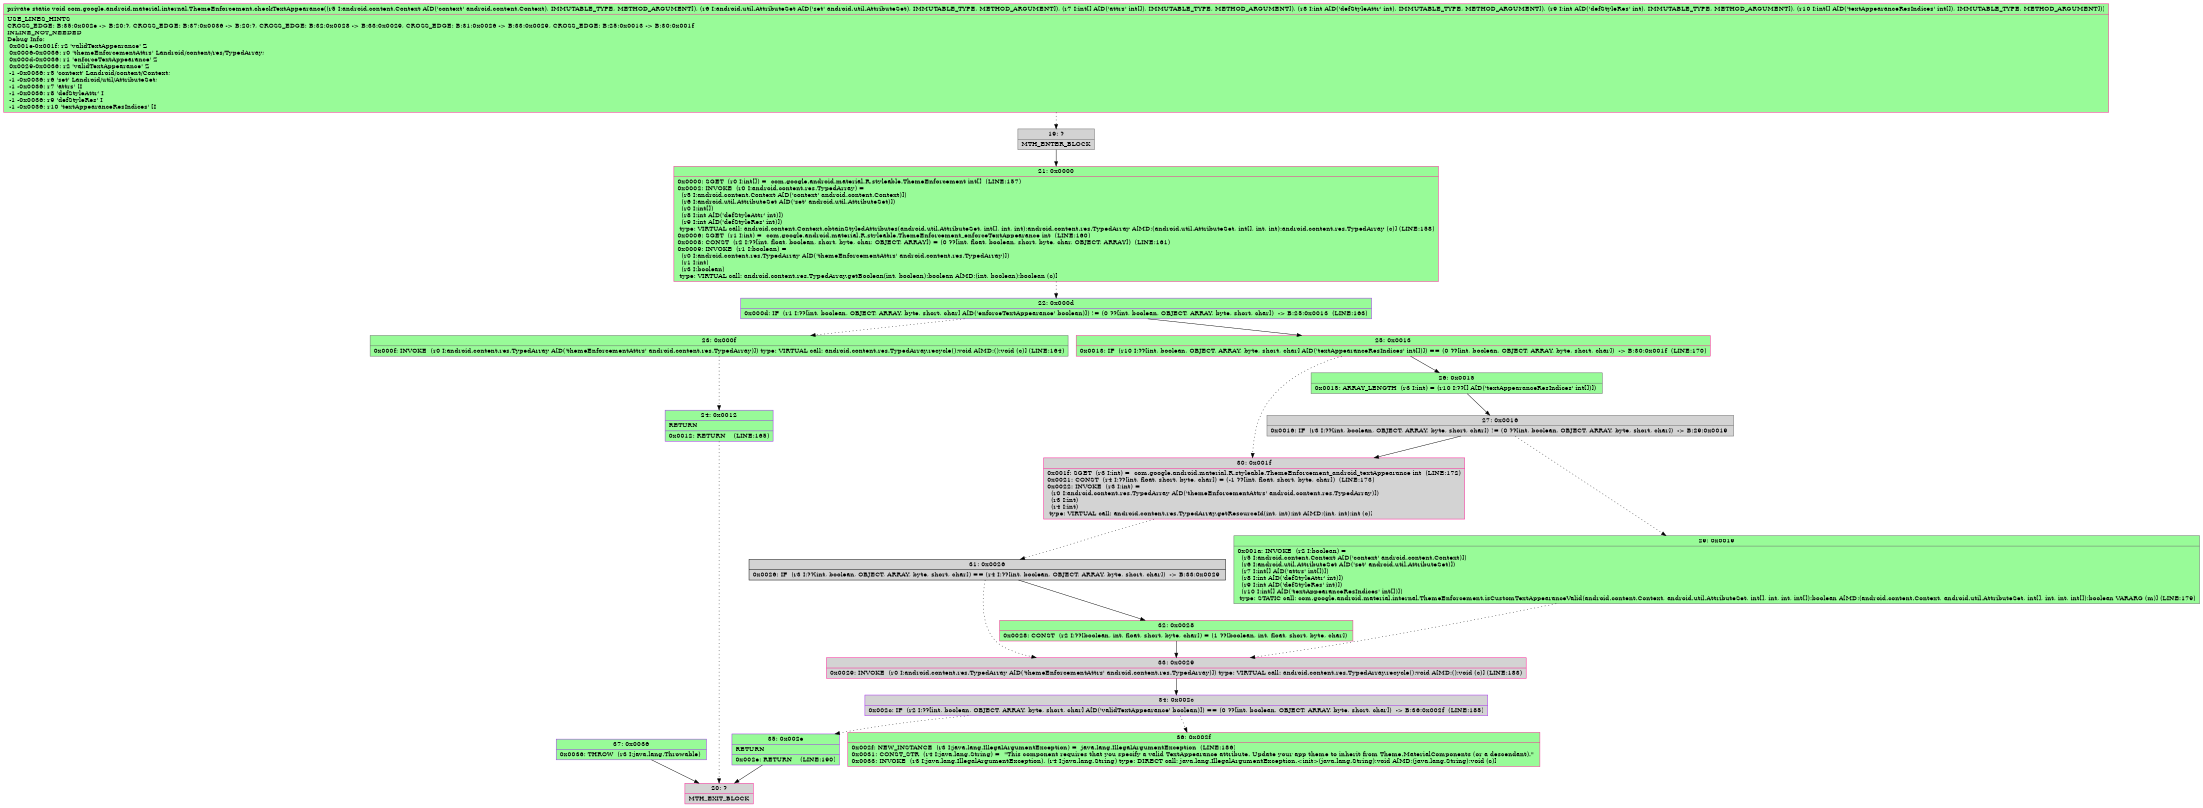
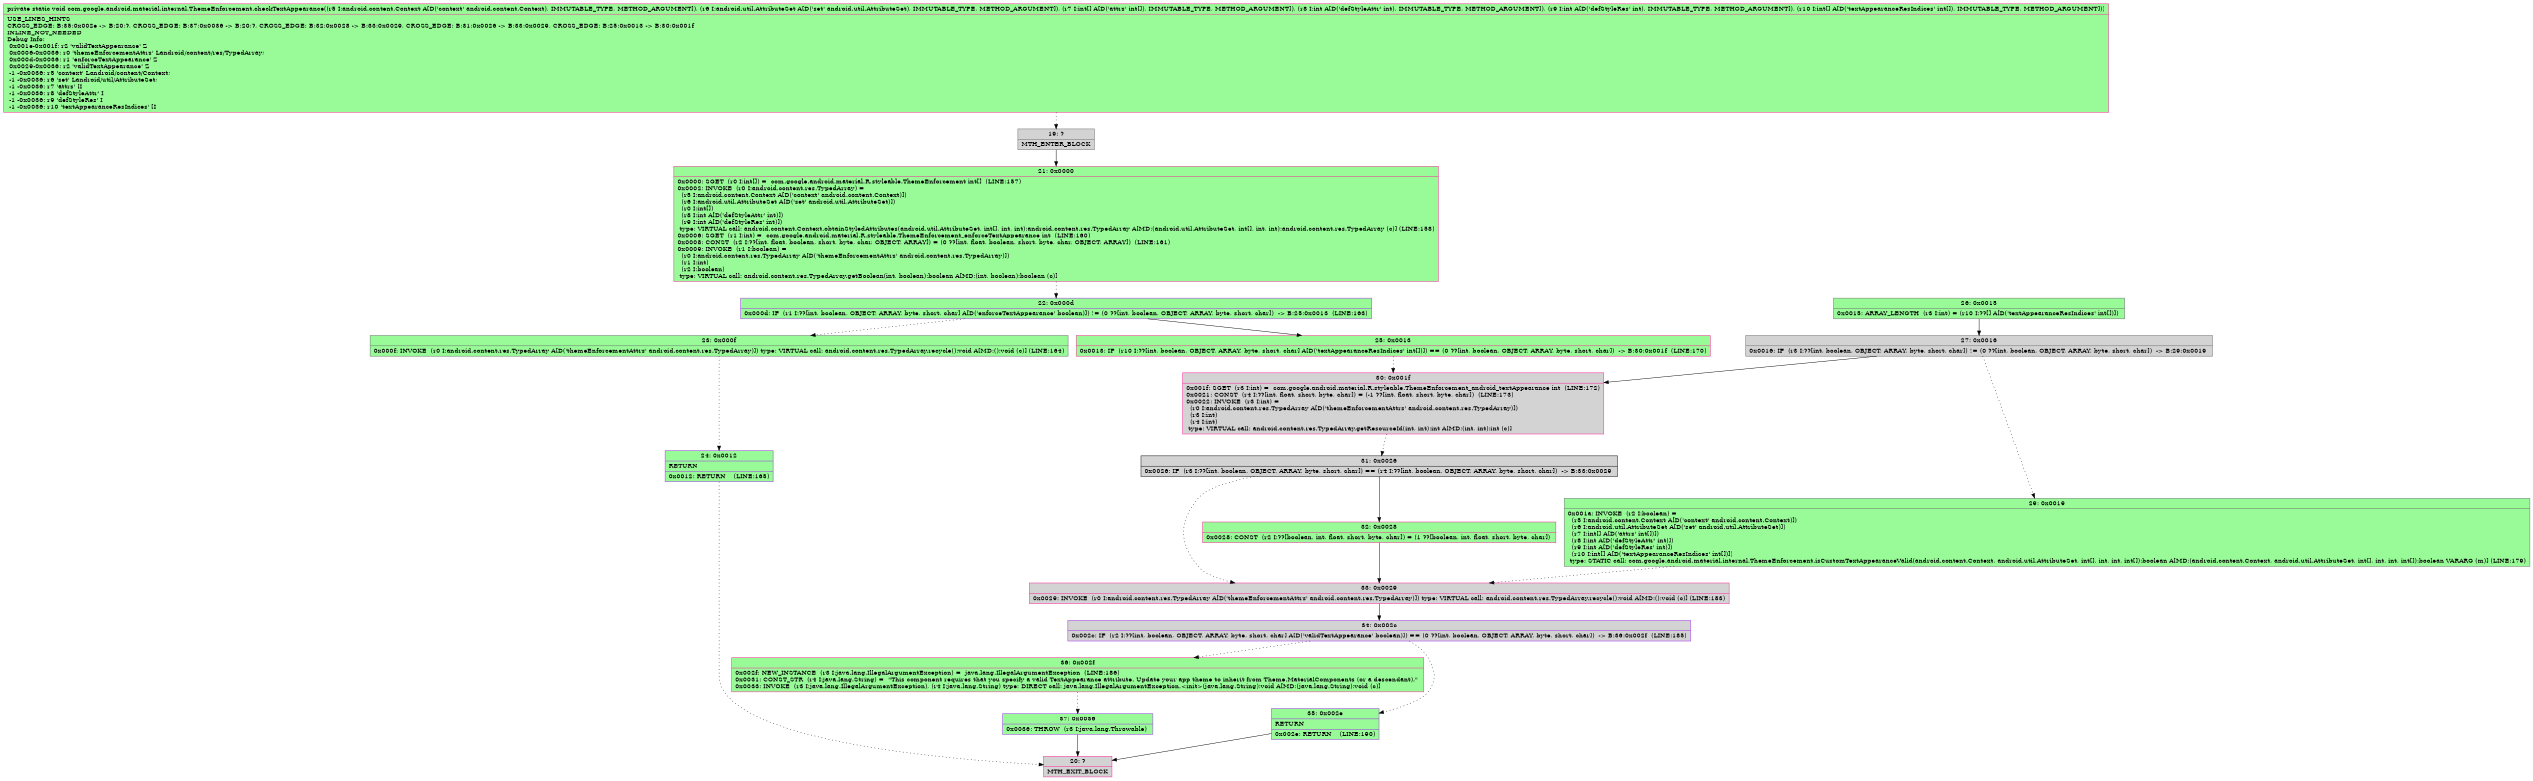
  digraph {
    node [color=deeppink fillcolor=palegreen shape=record style=filled]
    edge [style=dotted]
    n1 [color=gray40 fillcolor=lightgrey label="{19\:\ ?|MTH_ENTER_BLOCK\l}"]
-   n2 [label="{21\:\ 0x0000|0x0000: SGET  (r0 I:int[]) =  com.google.android.material.R.styleable.ThemeEnforcement int[]  (LINE:157)\l0x0002: INVOKE  (r0 I:android.content.res.TypedArray) = \l  (r5 I:android.content.Context A[D('context' android.content.Context)])\l  (r6 I:android.util.AttributeSet A[D('set' android.util.AttributeSet)])\l  (r0 I:int[])\l  (r8 I:int A[D('defStyleAttr' int)])\l  (r9 I:int A[D('defStyleRes' int)])\l type: VIRTUAL call: android.content.Context.obtainStyledAttributes(android.util.AttributeSet, int[], int, int):android.content.res.TypedArray A[MD:(android.util.AttributeSet, int[], int, int):android.content.res.TypedArray (c)] (LINE:158)\l0x0006: SGET  (r1 I:int) =  com.google.android.material.R.styleable.ThemeEnforcement_enforceTextAppearance int  (LINE:160)\l0x0008: CONST  (r2 I:??[int, float, boolean, short, byte, char, OBJECT, ARRAY]) = (0 ??[int, float, boolean, short, byte, char, OBJECT, ARRAY])  (LINE:161)\l0x0009: INVOKE  (r1 I:boolean) = \l  (r0 I:android.content.res.TypedArray A[D('themeEnforcementAttrs' android.content.res.TypedArray)])\l  (r1 I:int)\l  (r3 I:boolean)\l type: VIRTUAL call: android.content.res.TypedArray.getBoolean(int, boolean):boolean A[MD:(int, boolean):boolean (c)]\l}"]
+   n2 [label="{21\:\ 0x0000|0x0000: SGET  (r0 I:int[]) =  com.google.android.material.R.styleable.ThemeEnforcement int[]  (LINE:157)\l0x0002: INVOKE  (r0 I:android.content.res.TypedArray) = \l  (r5 I:android.content.Context A[D('context' android.content.Context)])\l  (r6 I:android.util.AttributeSet A[D('set' android.util.AttributeSet)])\l  (r0 I:int[])\l  (r8 I:int A[D('defStyleAttr' int)])\l  (r9 I:int A[D('defStyleRes' int)])\l type: VIRTUAL call: android.content.Context.obtainStyledAttributes(android.util.AttributeSet, int[], int, int):android.content.res.TypedArray A[MD:(android.util.AttributeSet, int[], int, int):android.content.res.TypedArray (c)] (LINE:158)\l0x0006: SGET  (r1 I:int) =  com.google.android.material.R.styleable.ThemeEnforcement_enforceTextAppearance int  (LINE:160)\l0x0008: CONST  (r2 I:??[int, float, boolean, short, byte, char, OBJECT, ARRAY]) = (0 ??[int, float, boolean, short, byte, char, OBJECT, ARRAY])  (LINE:161)\l0x0009: INVOKE  (r1 I:boolean) = \l  (r0 I:android.content.res.TypedArray A[D('themeEnforcementAttrs' android.content.res.TypedArray)])\l  (r1 I:int)\l  (r2 I:boolean)\l type: VIRTUAL call: android.content.res.TypedArray.getBoolean(int, boolean):boolean A[MD:(int, boolean):boolean (c)]\l}"]
    n3 [color=purple label="{22\:\ 0x000d|0x000d: IF  (r1 I:??[int, boolean, OBJECT, ARRAY, byte, short, char] A[D('enforceTextAppearance' boolean)]) != (0 ??[int, boolean, OBJECT, ARRAY, byte, short, char])  \-\> B:25:0x0013  (LINE:163)\l}"]
    n4 [color=gray40 label="{23\:\ 0x000f|0x000f: INVOKE  (r0 I:android.content.res.TypedArray A[D('themeEnforcementAttrs' android.content.res.TypedArray)]) type: VIRTUAL call: android.content.res.TypedArray.recycle():void A[MD:():void (c)] (LINE:164)\l}"]
    n5 [label="{25\:\ 0x0013|0x0013: IF  (r10 I:??[int, boolean, OBJECT, ARRAY, byte, short, char] A[D('textAppearanceResIndices' int[])]) == (0 ??[int, boolean, OBJECT, ARRAY, byte, short, char])  \-\> B:30:0x001f  (LINE:170)\l}"]
    n6 [color=purple label="{24\:\ 0x0012|RETURN\l|0x0012: RETURN    (LINE:165)\l}"]
    n7 [color=gray40 label="{26\:\ 0x0015|0x0015: ARRAY_LENGTH  (r3 I:int) = (r10 I:??[] A[D('textAppearanceResIndices' int[])]) \l}"]
    n8 [fillcolor=lightgrey label="{30\:\ 0x001f|0x001f: SGET  (r3 I:int) =  com.google.android.material.R.styleable.ThemeEnforcement_android_textAppearance int  (LINE:172)\l0x0021: CONST  (r4 I:??[int, float, short, byte, char]) = (\-1 ??[int, float, short, byte, char])  (LINE:173)\l0x0022: INVOKE  (r3 I:int) = \l  (r0 I:android.content.res.TypedArray A[D('themeEnforcementAttrs' android.content.res.TypedArray)])\l  (r3 I:int)\l  (r4 I:int)\l type: VIRTUAL call: android.content.res.TypedArray.getResourceId(int, int):int A[MD:(int, int):int (c)]\l}"]
    n9 [fillcolor=lightgrey label="{20\:\ ?|MTH_EXIT_BLOCK\l}"]
    n10 [color=gray40 fillcolor=lightgrey label="{27\:\ 0x0016|0x0016: IF  (r3 I:??[int, boolean, OBJECT, ARRAY, byte, short, char]) != (0 ??[int, boolean, OBJECT, ARRAY, byte, short, char])  \-\> B:29:0x0019 \l}"]
    n11 [color=black fillcolor=lightgrey label="{31\:\ 0x0026|0x0026: IF  (r3 I:??[int, boolean, OBJECT, ARRAY, byte, short, char]) == (r4 I:??[int, boolean, OBJECT, ARRAY, byte, short, char])  \-\> B:33:0x0029 \l}"]
    n12 [color=gray40 label="{29\:\ 0x0019|0x001a: INVOKE  (r2 I:boolean) = \l  (r5 I:android.content.Context A[D('context' android.content.Context)])\l  (r6 I:android.util.AttributeSet A[D('set' android.util.AttributeSet)])\l  (r7 I:int[] A[D('attrs' int[])])\l  (r8 I:int A[D('defStyleAttr' int)])\l  (r9 I:int A[D('defStyleRes' int)])\l  (r10 I:int[] A[D('textAppearanceResIndices' int[])])\l type: STATIC call: com.google.android.material.internal.ThemeEnforcement.isCustomTextAppearanceValid(android.content.Context, android.util.AttributeSet, int[], int, int, int[]):boolean A[MD:(android.content.Context, android.util.AttributeSet, int[], int, int, int[]):boolean VARARG (m)] (LINE:179)\l}"]
    n13 [fillcolor=lightgrey label="{33\:\ 0x0029|0x0029: INVOKE  (r0 I:android.content.res.TypedArray A[D('themeEnforcementAttrs' android.content.res.TypedArray)]) type: VIRTUAL call: android.content.res.TypedArray.recycle():void A[MD:():void (c)] (LINE:183)\l}"]
    n14 [color=purple fillcolor=lightgrey label="{34\:\ 0x002c|0x002c: IF  (r2 I:??[int, boolean, OBJECT, ARRAY, byte, short, char] A[D('validTextAppearance' boolean)]) == (0 ??[int, boolean, OBJECT, ARRAY, byte, short, char])  \-\> B:36:0x002f  (LINE:185)\l}"]
    n15 [color=purple label="{35\:\ 0x002e|RETURN\l|0x002e: RETURN    (LINE:190)\l}"]
    n16 [label="{36\:\ 0x002f|0x002f: NEW_INSTANCE  (r3 I:java.lang.IllegalArgumentException) =  java.lang.IllegalArgumentException  (LINE:186)\l0x0031: CONST_STR  (r4 I:java.lang.String) =  \"This component requires that you specify a valid TextAppearance attribute. Update your app theme to inherit from Theme.MaterialComponents (or a descendant).\" \l0x0033: INVOKE  (r3 I:java.lang.IllegalArgumentException), (r4 I:java.lang.String) type: DIRECT call: java.lang.IllegalArgumentException.\<init\>(java.lang.String):void A[MD:(java.lang.String):void (c)]\l}"]
    n17 [color=purple label="{37\:\ 0x0036|0x0036: THROW  (r3 I:java.lang.Throwable) \l}"]
    n18 [label="{32\:\ 0x0028|0x0028: CONST  (r2 I:??[boolean, int, float, short, byte, char]) = (1 ??[boolean, int, float, short, byte, char]) \l}"]
    n19 [label="{private static void com.google.android.material.internal.ThemeEnforcement.checkTextAppearance((r5 I:android.content.Context A[D('context' android.content.Context), IMMUTABLE_TYPE, METHOD_ARGUMENT]), (r6 I:android.util.AttributeSet A[D('set' android.util.AttributeSet), IMMUTABLE_TYPE, METHOD_ARGUMENT]), (r7 I:int[] A[D('attrs' int[]), IMMUTABLE_TYPE, METHOD_ARGUMENT]), (r8 I:int A[D('defStyleAttr' int), IMMUTABLE_TYPE, METHOD_ARGUMENT]), (r9 I:int A[D('defStyleRes' int), IMMUTABLE_TYPE, METHOD_ARGUMENT]), (r10 I:int[] A[D('textAppearanceResIndices' int[]), IMMUTABLE_TYPE, METHOD_ARGUMENT]))  | USE_LINES_HINTS\lCROSS_EDGE: B:35:0x002e \-\> B:20:?, CROSS_EDGE: B:37:0x0036 \-\> B:20:?, CROSS_EDGE: B:32:0x0028 \-\> B:33:0x0029, CROSS_EDGE: B:31:0x0026 \-\> B:33:0x0029, CROSS_EDGE: B:25:0x0013 \-\> B:30:0x001f\lINLINE_NOT_NEEDED\lDebug Info:\l  0x001e\-0x001f: r2 'validTextAppearance' Z\l  0x0006\-0x0036: r0 'themeEnforcementAttrs' Landroid\/content\/res\/TypedArray;\l  0x000d\-0x0036: r1 'enforceTextAppearance' Z\l  0x0029\-0x0036: r2 'validTextAppearance' Z\l  \-1 \-0x0036: r5 'context' Landroid\/content\/Context;\l  \-1 \-0x0036: r6 'set' Landroid\/util\/AttributeSet;\l  \-1 \-0x0036: r7 'attrs' [I\l  \-1 \-0x0036: r8 'defStyleAttr' I\l  \-1 \-0x0036: r9 'defStyleRes' I\l  \-1 \-0x0036: r10 'textAppearanceResIndices' [I\l}"]
    n1 -> n2 [style=solid]
    n2 -> n3
    n3 -> n4
    n3 -> n5 [style=solid]
    n4 -> n6
-   n5 -> n7 [style=solid]
    n5 -> n8
    n6 -> n9
    n7 -> n10 [style=solid]
    n8 -> n11
    n10 -> n8 [style=solid]
    n10 -> n12
    n11 -> n13
    n11 -> n18 [style=solid]
    n12 -> n13
    n13 -> n14 [style=solid]
    n14 -> n15
    n14 -> n16
    n15 -> n9 [style=solid]
+   n16 -> n17
    n17 -> n9 [style=solid]
    n18 -> n13 [style=solid]
    n19 -> n1
  }
